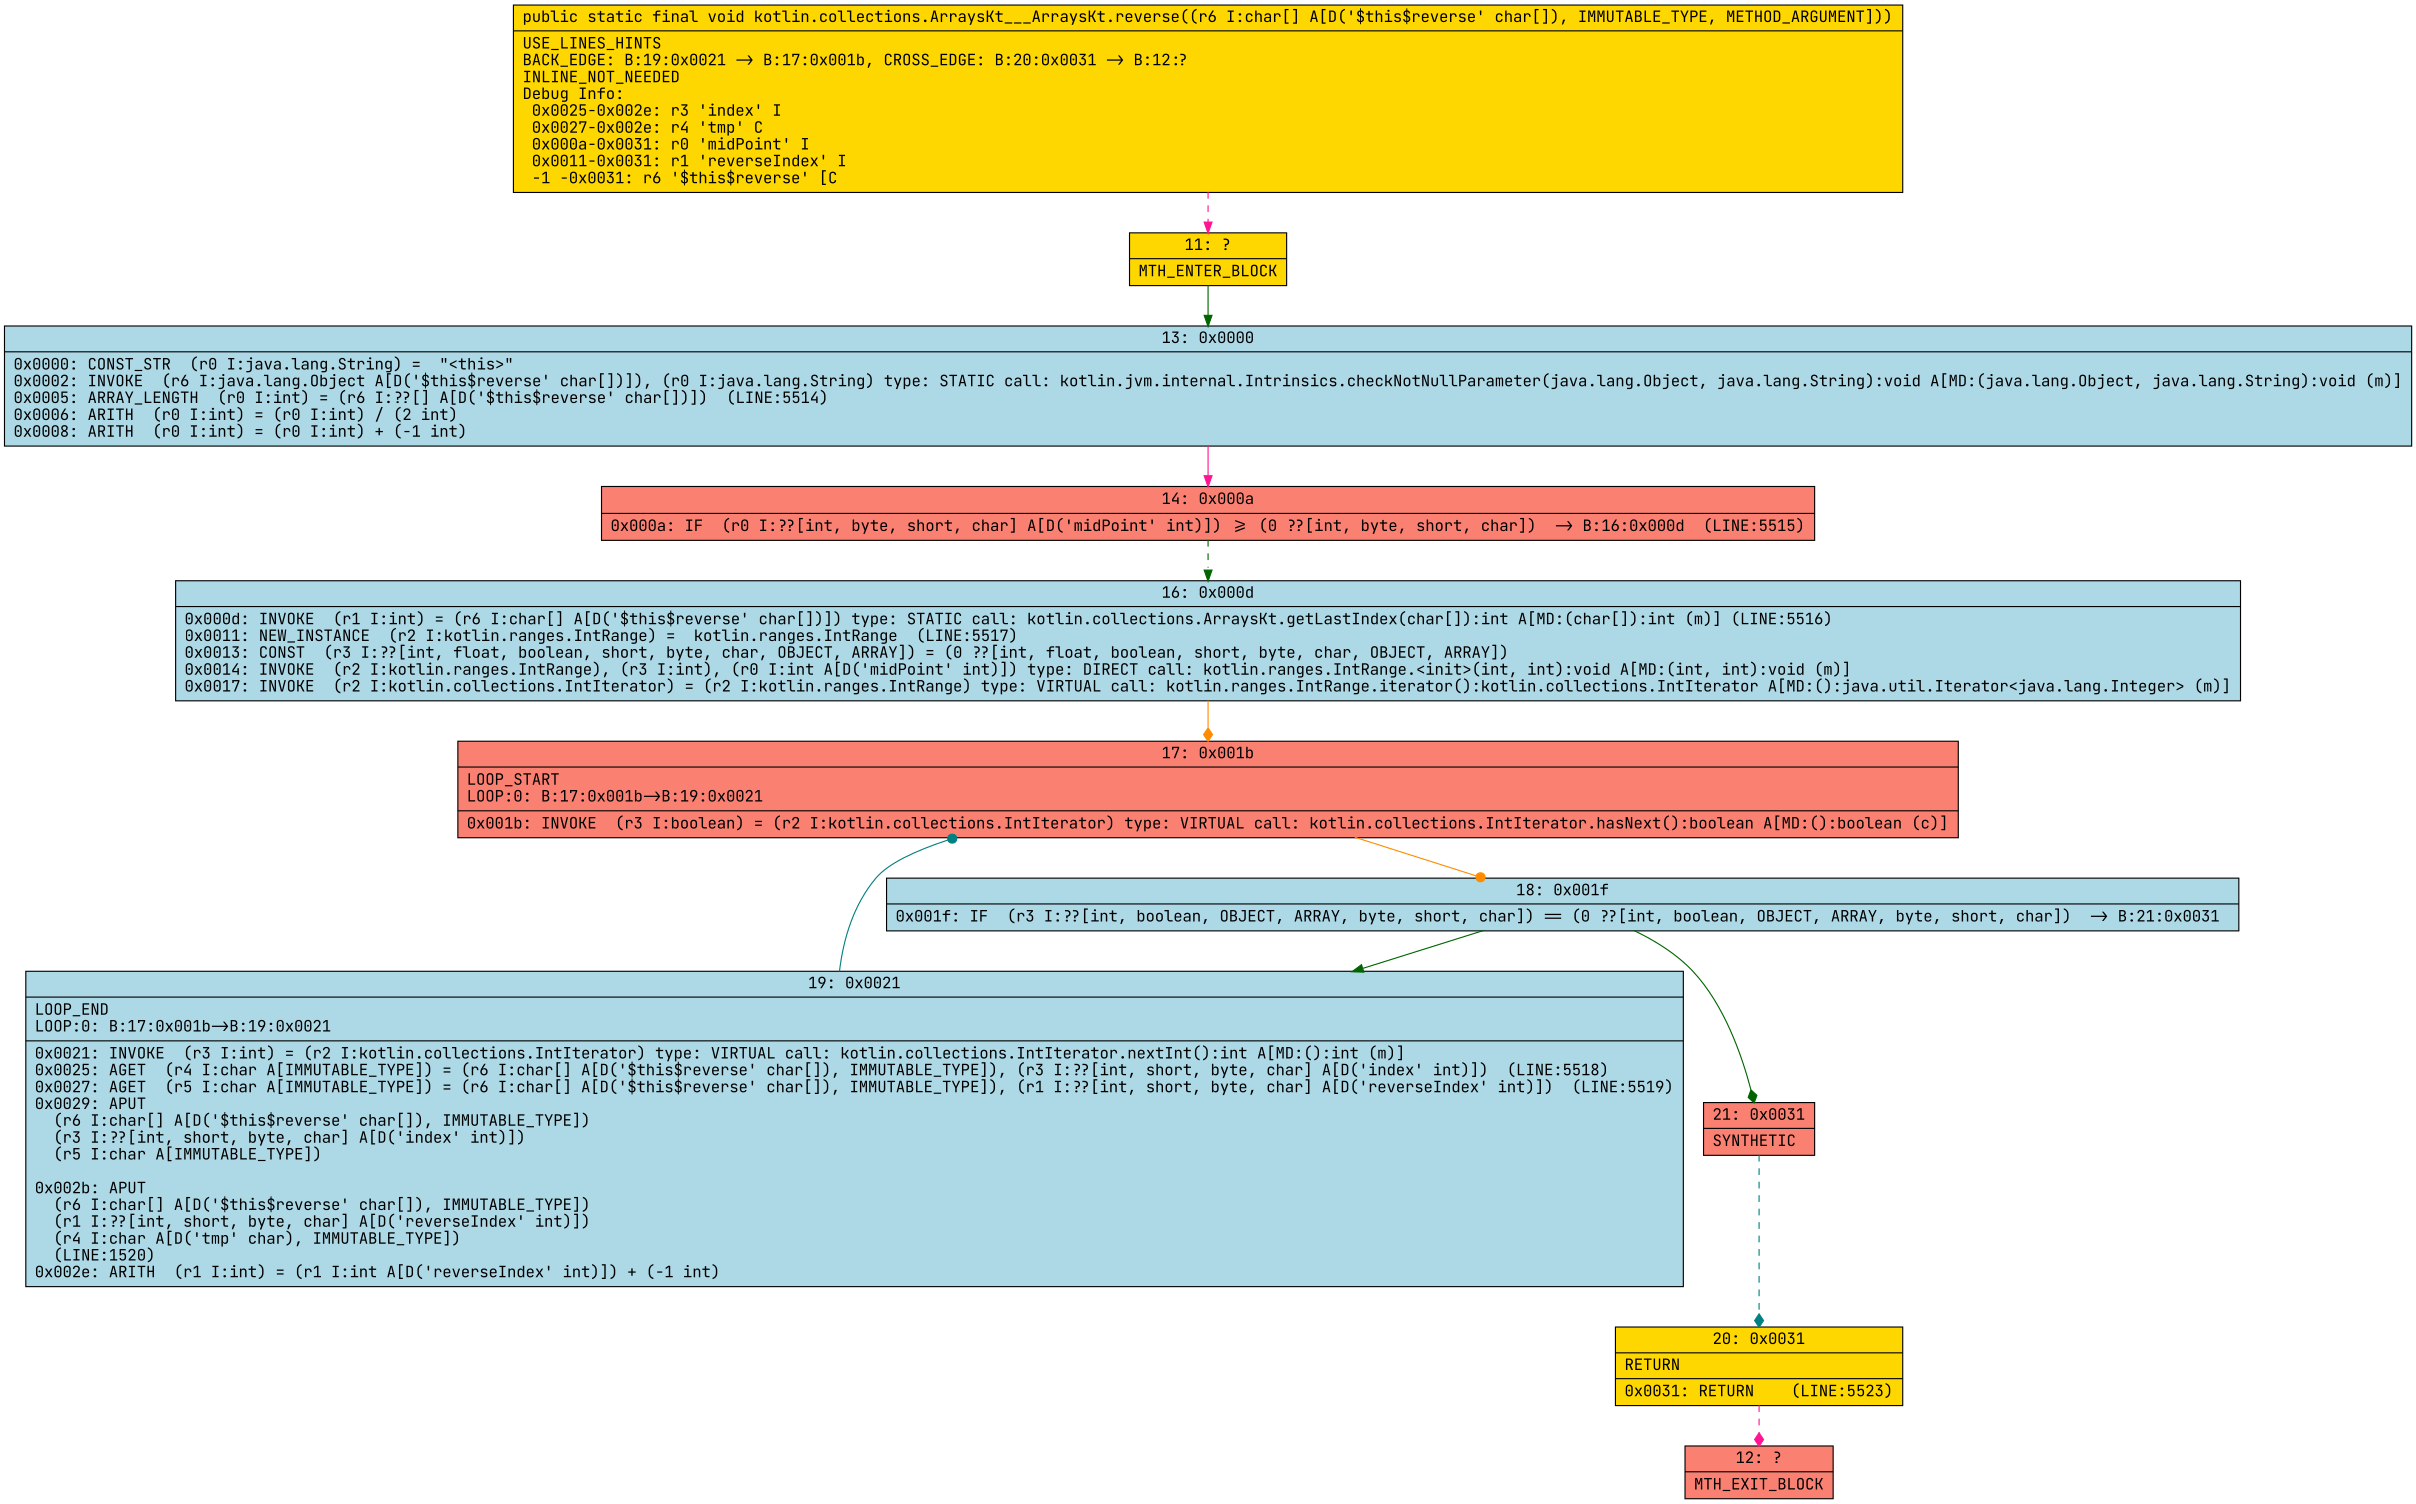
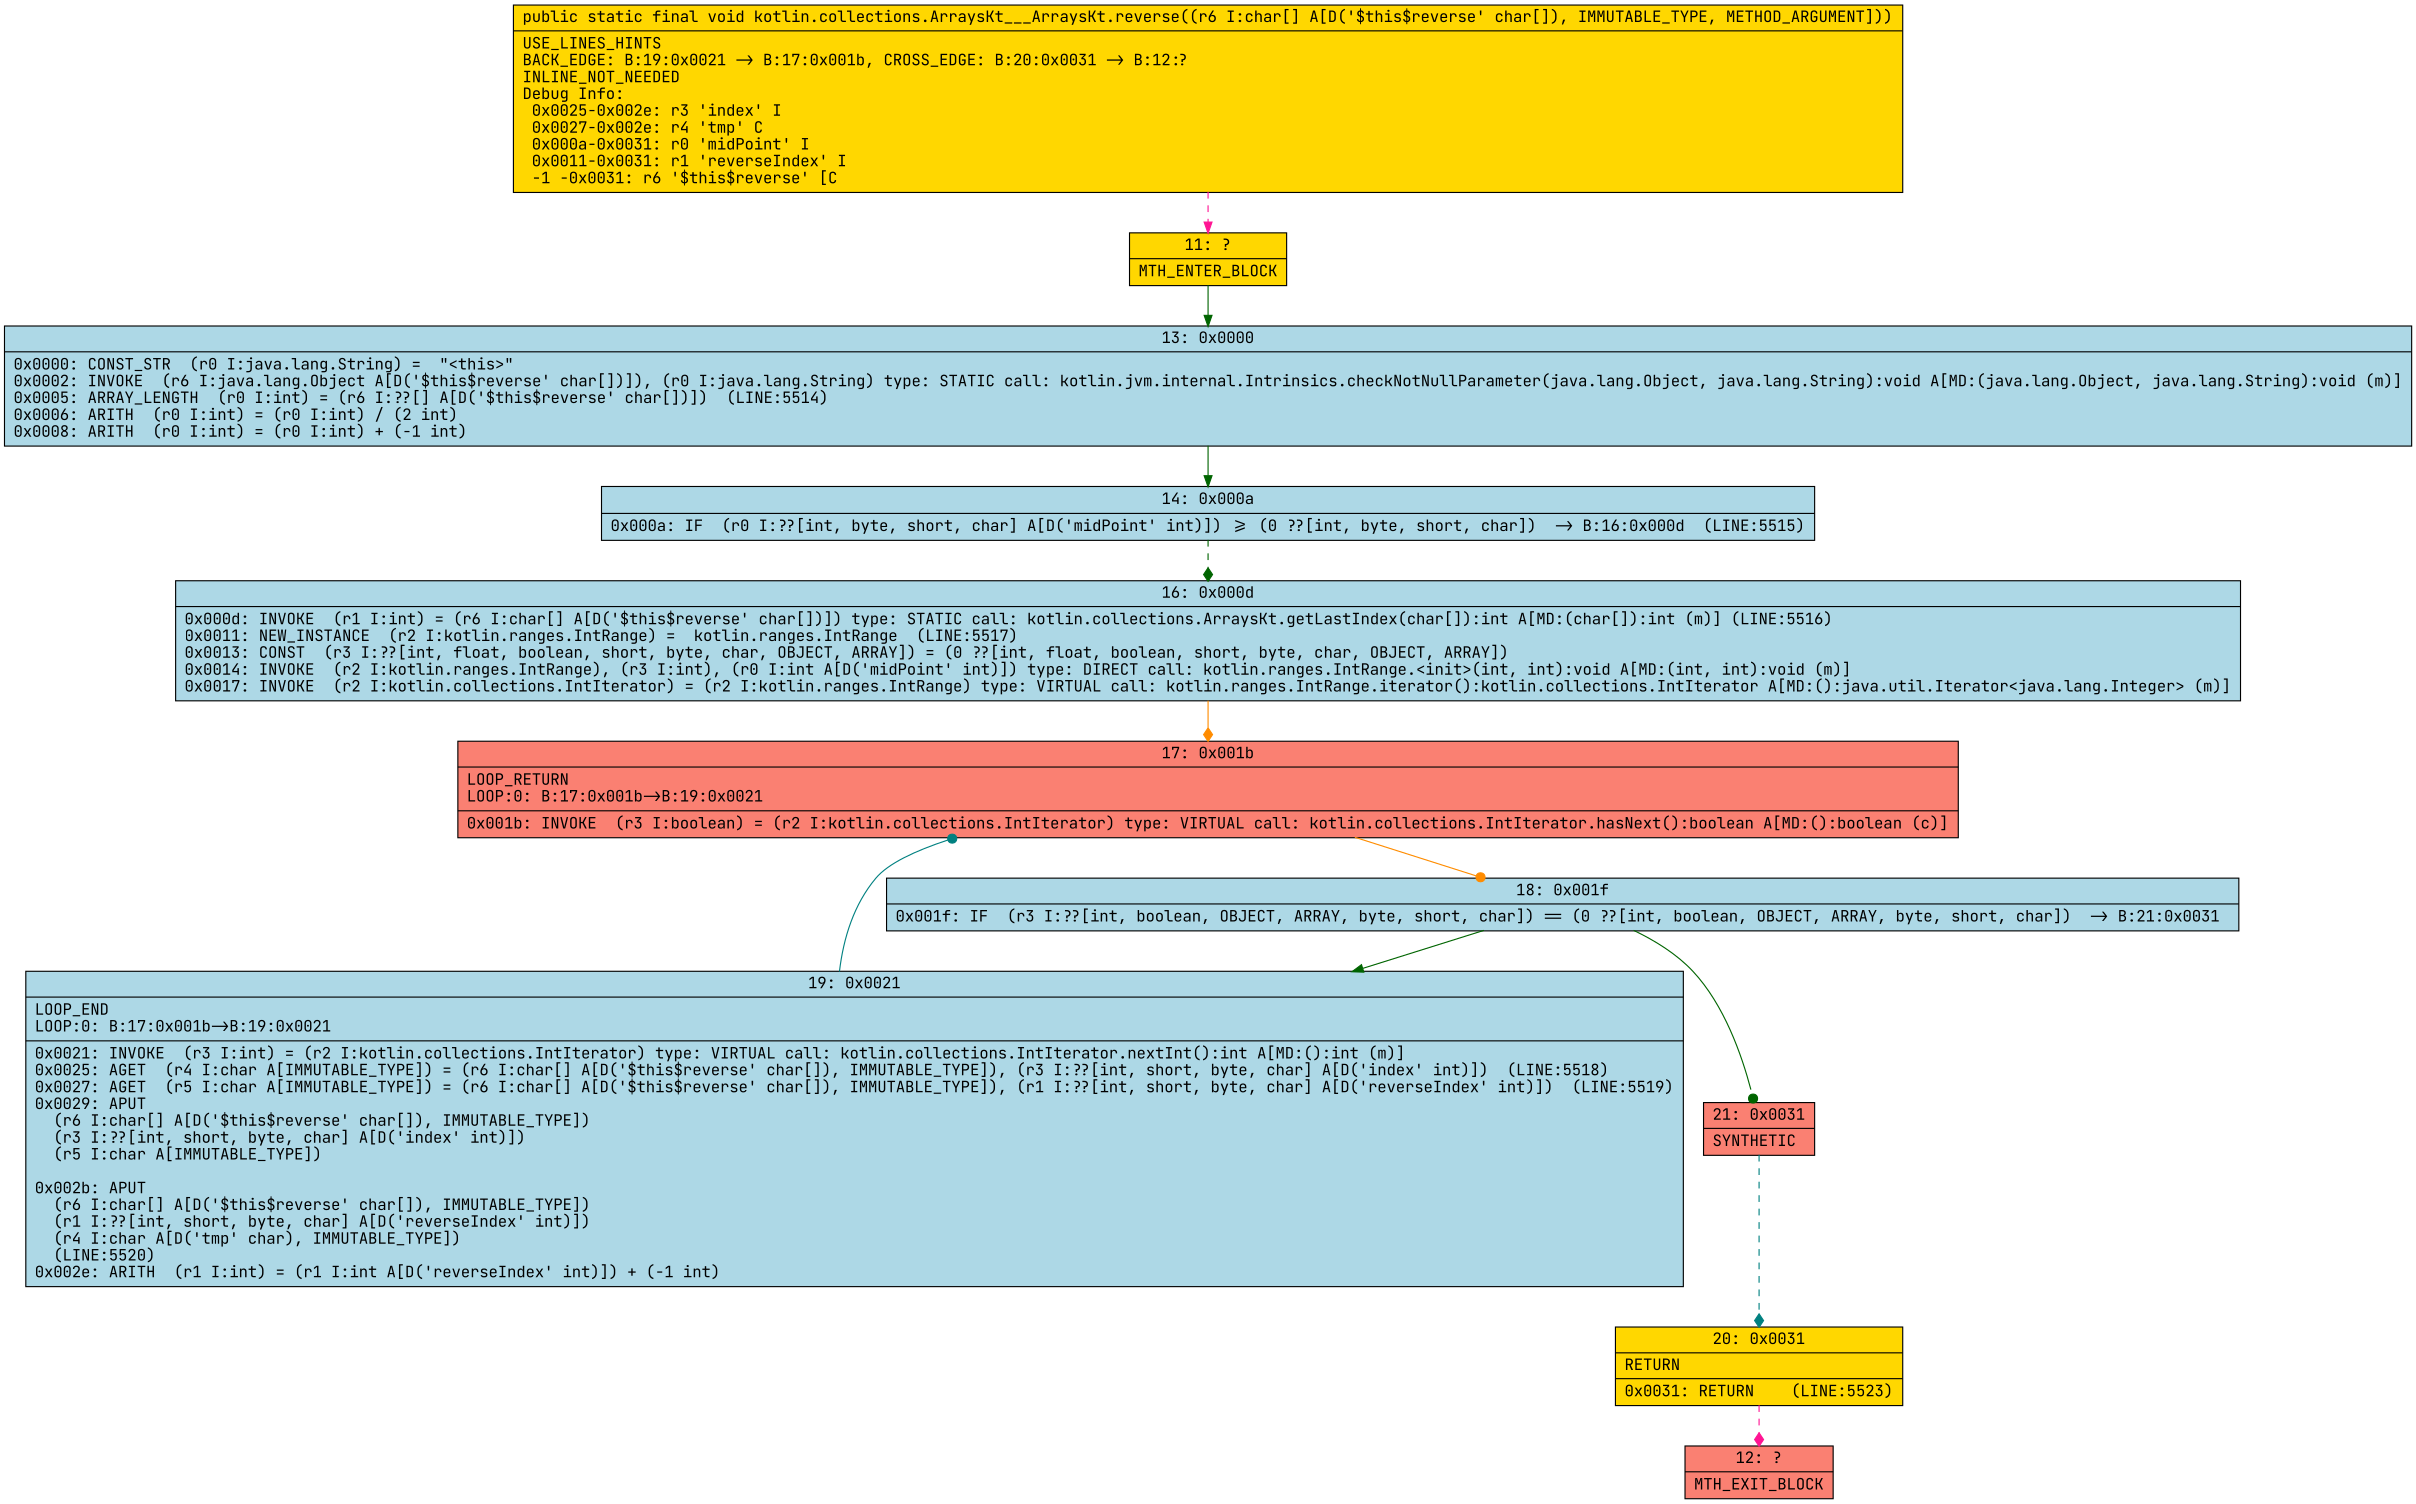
  digraph {
    fontname="JetBrains Mono"
    node [fillcolor=lightblue fontname="JetBrains Mono" shape=record style=filled]
    edge [arrowhead=diamond color=darkgreen fontname="JetBrains Mono" style=solid]
    n1 [fillcolor=gold label="{11\:\ ?|MTH_ENTER_BLOCK\l}"]
    n2 [label="{13\:\ 0x0000|0x0000: CONST_STR  (r0 I:java.lang.String) =  \"\<this\>\" \l0x0002: INVOKE  (r6 I:java.lang.Object A[D('$this$reverse' char[])]), (r0 I:java.lang.String) type: STATIC call: kotlin.jvm.internal.Intrinsics.checkNotNullParameter(java.lang.Object, java.lang.String):void A[MD:(java.lang.Object, java.lang.String):void (m)]\l0x0005: ARRAY_LENGTH  (r0 I:int) = (r6 I:??[] A[D('$this$reverse' char[])])  (LINE:5514)\l0x0006: ARITH  (r0 I:int) = (r0 I:int) \/ (2 int) \l0x0008: ARITH  (r0 I:int) = (r0 I:int) + (\-1 int) \l}"]
-   n3 [fillcolor=salmon label="{14\:\ 0x000a|0x000a: IF  (r0 I:??[int, byte, short, char] A[D('midPoint' int)]) \>= (0 ??[int, byte, short, char])  \-\> B:16:0x000d  (LINE:5515)\l}"]
+   n3 [label="{14\:\ 0x000a|0x000a: IF  (r0 I:??[int, byte, short, char] A[D('midPoint' int)]) \>= (0 ??[int, byte, short, char])  \-\> B:16:0x000d  (LINE:5515)\l}"]
    n4 [label="{16\:\ 0x000d|0x000d: INVOKE  (r1 I:int) = (r6 I:char[] A[D('$this$reverse' char[])]) type: STATIC call: kotlin.collections.ArraysKt.getLastIndex(char[]):int A[MD:(char[]):int (m)] (LINE:5516)\l0x0011: NEW_INSTANCE  (r2 I:kotlin.ranges.IntRange) =  kotlin.ranges.IntRange  (LINE:5517)\l0x0013: CONST  (r3 I:??[int, float, boolean, short, byte, char, OBJECT, ARRAY]) = (0 ??[int, float, boolean, short, byte, char, OBJECT, ARRAY]) \l0x0014: INVOKE  (r2 I:kotlin.ranges.IntRange), (r3 I:int), (r0 I:int A[D('midPoint' int)]) type: DIRECT call: kotlin.ranges.IntRange.\<init\>(int, int):void A[MD:(int, int):void (m)]\l0x0017: INVOKE  (r2 I:kotlin.collections.IntIterator) = (r2 I:kotlin.ranges.IntRange) type: VIRTUAL call: kotlin.ranges.IntRange.iterator():kotlin.collections.IntIterator A[MD:():java.util.Iterator\<java.lang.Integer\> (m)]\l}"]
-   n5 [fillcolor=salmon label="{17\:\ 0x001b|LOOP_START\lLOOP:0: B:17:0x001b\-\>B:19:0x0021\l|0x001b: INVOKE  (r3 I:boolean) = (r2 I:kotlin.collections.IntIterator) type: VIRTUAL call: kotlin.collections.IntIterator.hasNext():boolean A[MD:():boolean (c)]\l}"]
+   n5 [fillcolor=salmon label="{17\:\ 0x001b|LOOP_RETURN\lLOOP:0: B:17:0x001b\-\>B:19:0x0021\l|0x001b: INVOKE  (r3 I:boolean) = (r2 I:kotlin.collections.IntIterator) type: VIRTUAL call: kotlin.collections.IntIterator.hasNext():boolean A[MD:():boolean (c)]\l}"]
    n6 [fillcolor=salmon label="{12\:\ ?|MTH_EXIT_BLOCK\l}"]
    n7 [label="{18\:\ 0x001f|0x001f: IF  (r3 I:??[int, boolean, OBJECT, ARRAY, byte, short, char]) == (0 ??[int, boolean, OBJECT, ARRAY, byte, short, char])  \-\> B:21:0x0031 \l}"]
-   n8 [label="{19\:\ 0x0021|LOOP_END\lLOOP:0: B:17:0x001b\-\>B:19:0x0021\l|0x0021: INVOKE  (r3 I:int) = (r2 I:kotlin.collections.IntIterator) type: VIRTUAL call: kotlin.collections.IntIterator.nextInt():int A[MD:():int (m)]\l0x0025: AGET  (r4 I:char A[IMMUTABLE_TYPE]) = (r6 I:char[] A[D('$this$reverse' char[]), IMMUTABLE_TYPE]), (r3 I:??[int, short, byte, char] A[D('index' int)])  (LINE:5518)\l0x0027: AGET  (r5 I:char A[IMMUTABLE_TYPE]) = (r6 I:char[] A[D('$this$reverse' char[]), IMMUTABLE_TYPE]), (r1 I:??[int, short, byte, char] A[D('reverseIndex' int)])  (LINE:5519)\l0x0029: APUT  \l  (r6 I:char[] A[D('$this$reverse' char[]), IMMUTABLE_TYPE])\l  (r3 I:??[int, short, byte, char] A[D('index' int)])\l  (r5 I:char A[IMMUTABLE_TYPE])\l \l0x002b: APUT  \l  (r6 I:char[] A[D('$this$reverse' char[]), IMMUTABLE_TYPE])\l  (r1 I:??[int, short, byte, char] A[D('reverseIndex' int)])\l  (r4 I:char A[D('tmp' char), IMMUTABLE_TYPE])\l  (LINE:1520)\l0x002e: ARITH  (r1 I:int) = (r1 I:int A[D('reverseIndex' int)]) + (\-1 int) \l}"]
+   n8 [label="{19\:\ 0x0021|LOOP_END\lLOOP:0: B:17:0x001b\-\>B:19:0x0021\l|0x0021: INVOKE  (r3 I:int) = (r2 I:kotlin.collections.IntIterator) type: VIRTUAL call: kotlin.collections.IntIterator.nextInt():int A[MD:():int (m)]\l0x0025: AGET  (r4 I:char A[IMMUTABLE_TYPE]) = (r6 I:char[] A[D('$this$reverse' char[]), IMMUTABLE_TYPE]), (r3 I:??[int, short, byte, char] A[D('index' int)])  (LINE:5518)\l0x0027: AGET  (r5 I:char A[IMMUTABLE_TYPE]) = (r6 I:char[] A[D('$this$reverse' char[]), IMMUTABLE_TYPE]), (r1 I:??[int, short, byte, char] A[D('reverseIndex' int)])  (LINE:5519)\l0x0029: APUT  \l  (r6 I:char[] A[D('$this$reverse' char[]), IMMUTABLE_TYPE])\l  (r3 I:??[int, short, byte, char] A[D('index' int)])\l  (r5 I:char A[IMMUTABLE_TYPE])\l \l0x002b: APUT  \l  (r6 I:char[] A[D('$this$reverse' char[]), IMMUTABLE_TYPE])\l  (r1 I:??[int, short, byte, char] A[D('reverseIndex' int)])\l  (r4 I:char A[D('tmp' char), IMMUTABLE_TYPE])\l  (LINE:5520)\l0x002e: ARITH  (r1 I:int) = (r1 I:int A[D('reverseIndex' int)]) + (\-1 int) \l}"]
    n9 [fillcolor=salmon label="{21\:\ 0x0031|SYNTHETIC\l}"]
    n10 [fillcolor=gold label="{20\:\ 0x0031|RETURN\l|0x0031: RETURN    (LINE:5523)\l}"]
    n11 [fillcolor=gold label="{public static final void kotlin.collections.ArraysKt___ArraysKt.reverse((r6 I:char[] A[D('$this$reverse' char[]), IMMUTABLE_TYPE, METHOD_ARGUMENT]))  | USE_LINES_HINTS\lBACK_EDGE: B:19:0x0021 \-\> B:17:0x001b, CROSS_EDGE: B:20:0x0031 \-\> B:12:?\lINLINE_NOT_NEEDED\lDebug Info:\l  0x0025\-0x002e: r3 'index' I\l  0x0027\-0x002e: r4 'tmp' C\l  0x000a\-0x0031: r0 'midPoint' I\l  0x0011\-0x0031: r1 'reverseIndex' I\l  \-1 \-0x0031: r6 '$this$reverse' [C\l}"]
    n1 -> n2 [arrowhead=normal]
-   n2 -> n3 [arrowhead=normal color=deeppink]
-   n3 -> n4 [arrowhead=normal style=dashed]
+   n2 -> n3 [arrowhead=normal]
+   n3 -> n4 [style=dashed]
    n4 -> n5 [color=darkorange]
    n5 -> n7 [arrowhead=dot color=darkorange]
    n7 -> n8 [arrowhead=normal]
-   n7 -> n9
+   n7 -> n9 [arrowhead=dot]
    n8 -> n5 [arrowhead=dot color=teal]
    n9 -> n10 [color=teal style=dashed]
    n10 -> n6 [color=deeppink style=dashed]
    n11 -> n1 [arrowhead=normal color=deeppink style=dashed]
  }
